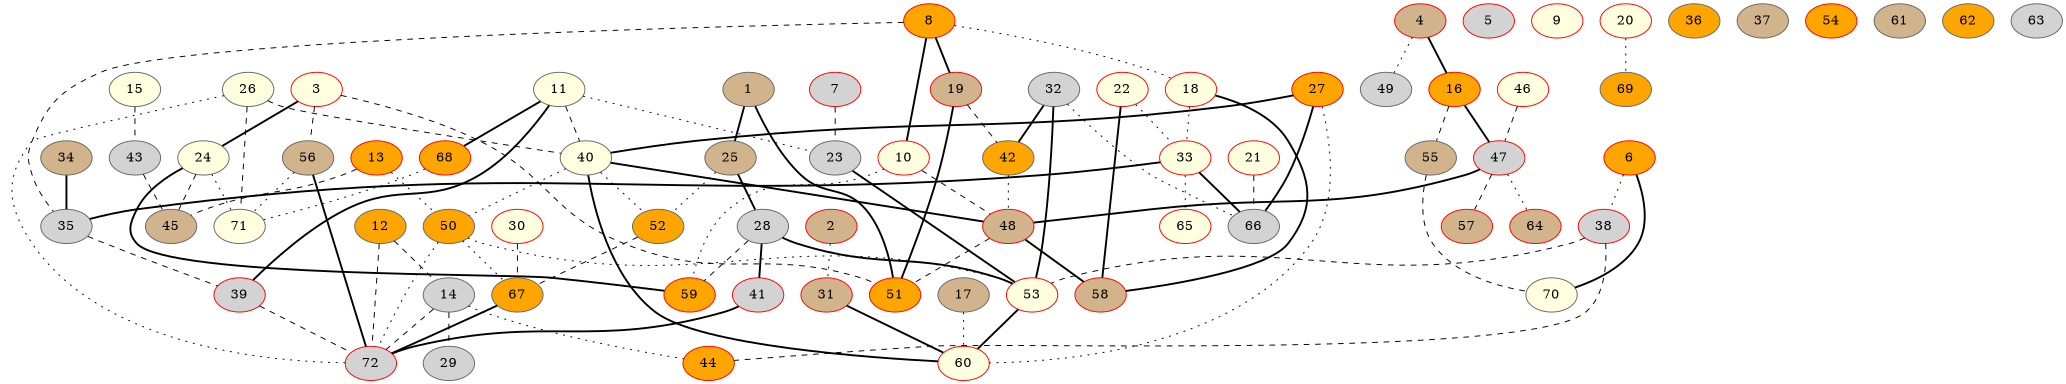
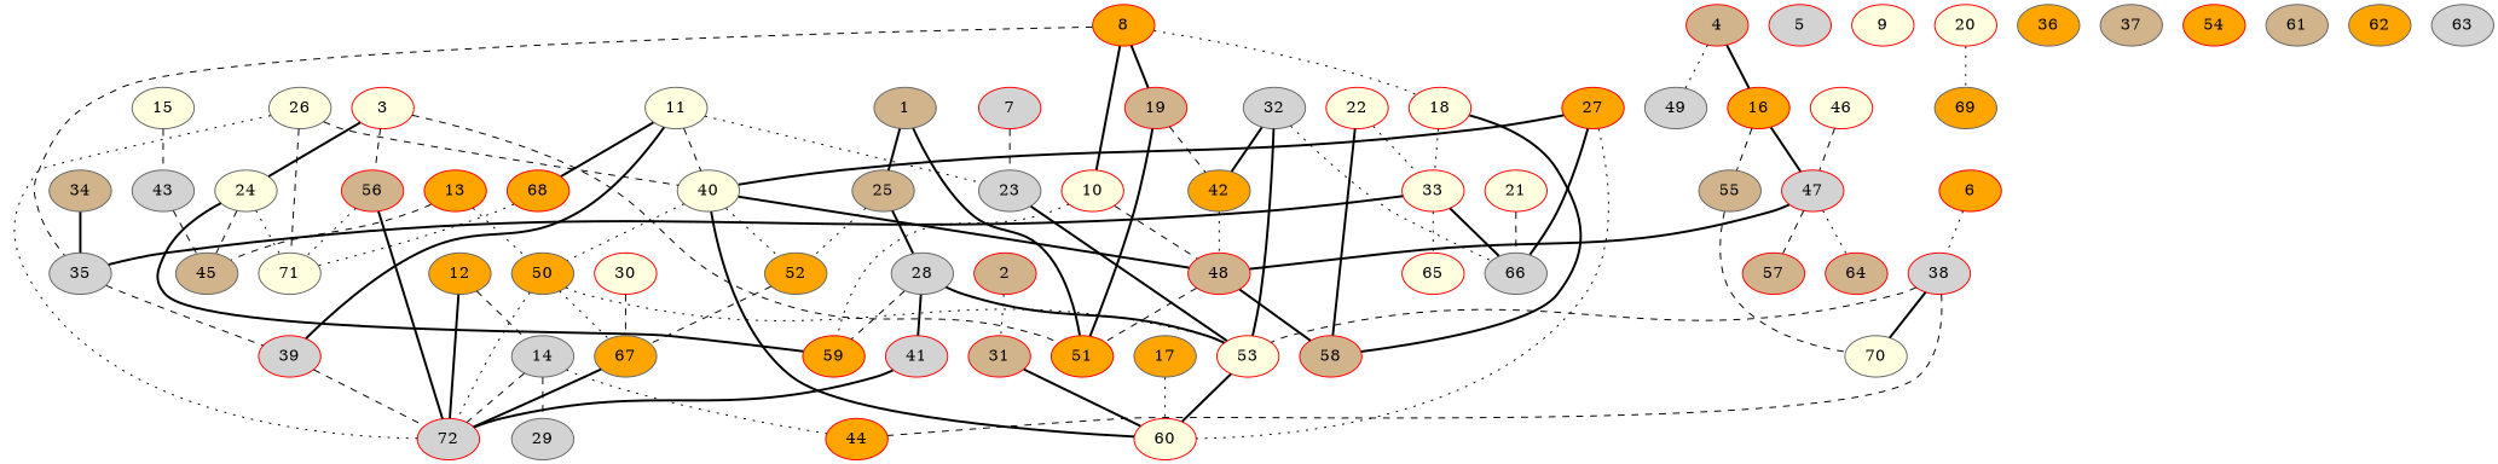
  graph {
    node [color=red fillcolor=lightyellow style=filled]
    edge [style=bold]
    1 [color=gray40 fillcolor=tan]
    25 [color=gray40 fillcolor=tan]
    51 [fillcolor=orange]
    28 [color=gray40 fillcolor=lightgrey]
    52 [color=gray40 fillcolor=orange]
    2 [fillcolor=tan]
    31 [fillcolor=tan]
    60
    3
    24 [color=gray40]
-   56 [color=gray40 fillcolor=tan]
+   56 [fillcolor=tan]
    59 [fillcolor=orange]
    45 [color=gray40 fillcolor=tan]
    71 [color=gray40]
    72 [fillcolor=lightgrey]
    4 [fillcolor=tan]
    16 [fillcolor=orange]
    49 [color=gray40 fillcolor=lightgrey]
    47 [fillcolor=lightgrey]
    55 [color=gray40 fillcolor=tan]
    5 [fillcolor=lightgrey]
    38 [fillcolor=lightgrey]
    6 [fillcolor=orange]
    70 [color=gray40]
    44 [fillcolor=orange]
    53
    7 [fillcolor=lightgrey]
    23 [color=gray40 fillcolor=lightgrey]
    10
    8 [fillcolor=orange]
    18
    19 [fillcolor=tan]
    35 [color=gray40 fillcolor=lightgrey]
    48 [fillcolor=tan]
    33
    58 [fillcolor=tan]
    42 [color=gray40 fillcolor=orange]
    39 [fillcolor=lightgrey]
    9
    11 [color=gray40]
    40 [color=gray40]
    68 [fillcolor=orange]
    50 [color=gray40 fillcolor=orange]
    12 [color=gray40 fillcolor=orange]
    14 [color=gray40 fillcolor=lightgrey]
    29 [color=gray40 fillcolor=lightgrey]
    13 [fillcolor=orange]
    67 [color=gray40 fillcolor=orange]
    15 [color=gray40]
    43 [color=gray40 fillcolor=lightgrey]
    57 [fillcolor=tan]
    64 [fillcolor=tan]
-   17 [color=gray40 fillcolor=tan]
+   17 [color=gray40 fillcolor=orange]
    66 [color=gray40 fillcolor=lightgrey]
    65
    20
    69 [color=gray40 fillcolor=orange]
    21
    22
    41 [fillcolor=lightgrey]
    26 [color=gray40]
    27 [fillcolor=orange]
    30
    32 [color=gray40 fillcolor=lightgrey]
    34 [color=gray40 fillcolor=tan]
    36 [color=gray40 fillcolor=orange]
    37 [color=gray40 fillcolor=tan]
    46
    54 [fillcolor=orange]
    61 [color=gray40 fillcolor=tan]
    62 [color=gray40 fillcolor=orange]
    63 [color=gray40 fillcolor=lightgrey]
    1 -- 25
    1 -- 51
    25 -- 28
    25 -- 52 [style=dotted]
    28 -- 59 [style=dashed]
    28 -- 53
    28 -- 41
    52 -- 67 [style=dashed]
    2 -- 31 [style=dotted]
    31 -- 60
    3 -- 51 [style=dashed]
    3 -- 24
    3 -- 56 [style=dashed]
    24 -- 59
    24 -- 45 [style=dashed]
    24 -- 71 [style=dotted]
    56 -- 71 [style=dotted]
    56 -- 72
    4 -- 16
    4 -- 49 [style=dotted]
    16 -- 47
    16 -- 55 [style=dashed]
    47 -- 48
    47 -- 57 [style=dashed]
    47 -- 64 [style=dotted]
    55 -- 70 [style=dashed]
    38 -- 44 [style=dashed]
    38 -- 53 [style=dashed]
    6 -- 38 [style=dotted]
-   6 -- 70
+   38 -- 70
    53 -- 60
    7 -- 23 [style=dashed]
    23 -- 53
    10 -- 59 [style=dotted]
    10 -- 48 [style=dashed]
    8 -- 10
    8 -- 18 [style=dotted]
    8 -- 19
    8 -- 35 [style=dashed]
    18 -- 33 [style=dotted]
    18 -- 58
    19 -- 51
    19 -- 42 [style=dashed]
    35 -- 39 [style=dashed]
    48 -- 51 [style=dashed]
    48 -- 58
    33 -- 35
    33 -- 66
    33 -- 65 [style=dotted]
    42 -- 48 [style=dotted]
    39 -- 72 [style=dashed]
    11 -- 23 [style=dotted]
    11 -- 39
    11 -- 40 [style=dashed]
    11 -- 68
    40 -- 52 [style=dotted]
    40 -- 60
    40 -- 48
    40 -- 50 [style=dotted]
    68 -- 71 [style=dotted]
    50 -- 72 [style=dotted]
    50 -- 53 [style=dotted]
    50 -- 67 [style=dotted]
-   12 -- 72 [style=dashed]
+   12 -- 72
    12 -- 14 [style=dashed]
    14 -- 72 [style=dashed]
    14 -- 44 [style=dotted]
    14 -- 29 [style=dashed]
    13 -- 45 [style=dashed]
    13 -- 50 [style=dotted]
    67 -- 72
    15 -- 43 [style=dashed]
    43 -- 45 [style=dashed]
    17 -- 60 [style=dotted]
    20 -- 69 [style=dotted]
    21 -- 66 [style=dashed]
    22 -- 33 [style=dotted]
    22 -- 58
    41 -- 72
    26 -- 71 [style=dashed]
    26 -- 72 [style=dotted]
    26 -- 40 [style=dashed]
    27 -- 60 [style=dotted]
    27 -- 40
    27 -- 66
    30 -- 67 [style=dashed]
    32 -- 53
    32 -- 42
    32 -- 66 [style=dotted]
    34 -- 35
    46 -- 47 [style=dashed]
  }
